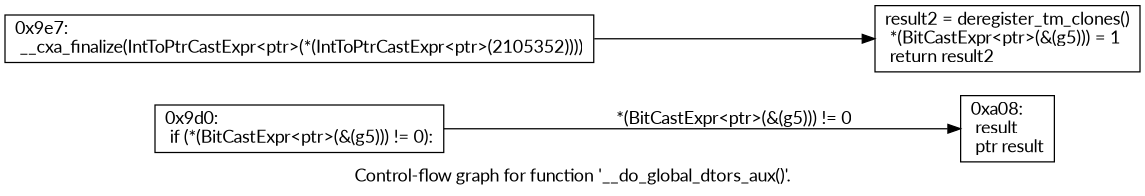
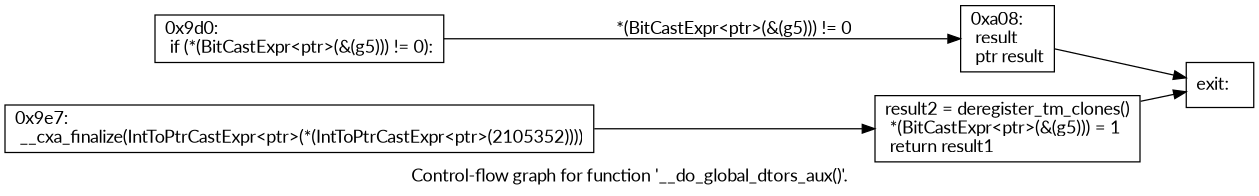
  digraph {
    fontname=Lato
    label="Control-flow graph for function '__do_global_dtors_aux()'."
    rankdir=LR
    node [fontname=Lato shape=record]
    edge [fontname=Lato]
    n1 [label="{0x9d0:\l  if (*(BitCastExpr\<ptr\>(&(g5))) != 0):\l}"]
    n2 [label="{0xa08:\l  result\l  ptr result\l}"]
+   n3 [label="{exit:\l}"]
    n4 [label="{0x9e7:\l  __cxa_finalize(IntToPtrCastExpr\<ptr\>(*(IntToPtrCastExpr\<ptr\>(2105352))))\l}"]
-   n5 [label="{  result2 = deregister_tm_clones()\l  *(BitCastExpr\<ptr\>(&(g5))) = 1\l  return result2\l}"]
+   n5 [label="{  result2 = deregister_tm_clones()\l  *(BitCastExpr\<ptr\>(&(g5))) = 1\l  return result1\l}"]
    n1 -> n2 [label="*(BitCastExpr\<ptr\>(&(g5))) != 0"]
+   n2 -> n3
    n4 -> n5
+   n5 -> n3
  }
